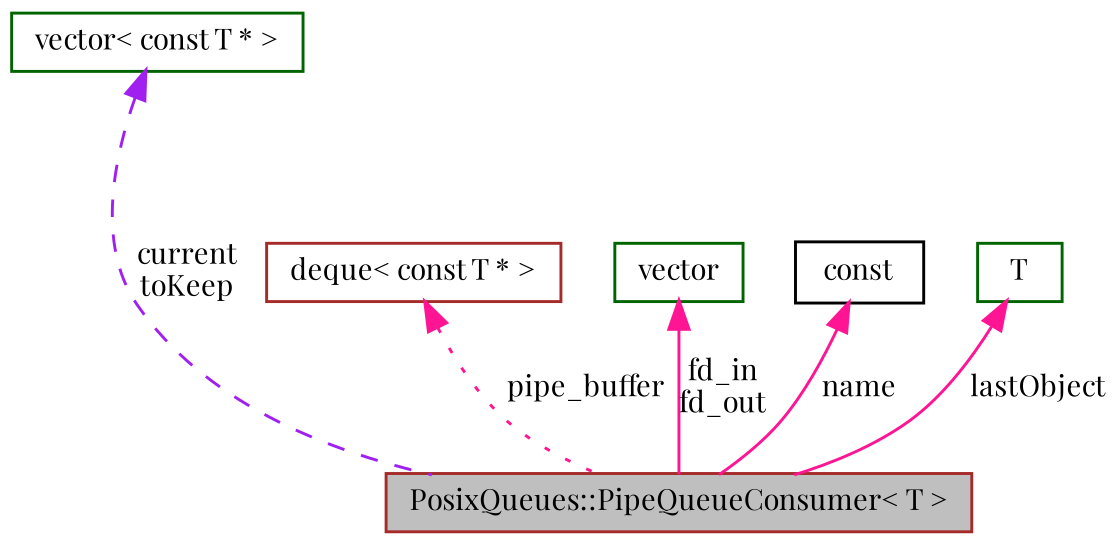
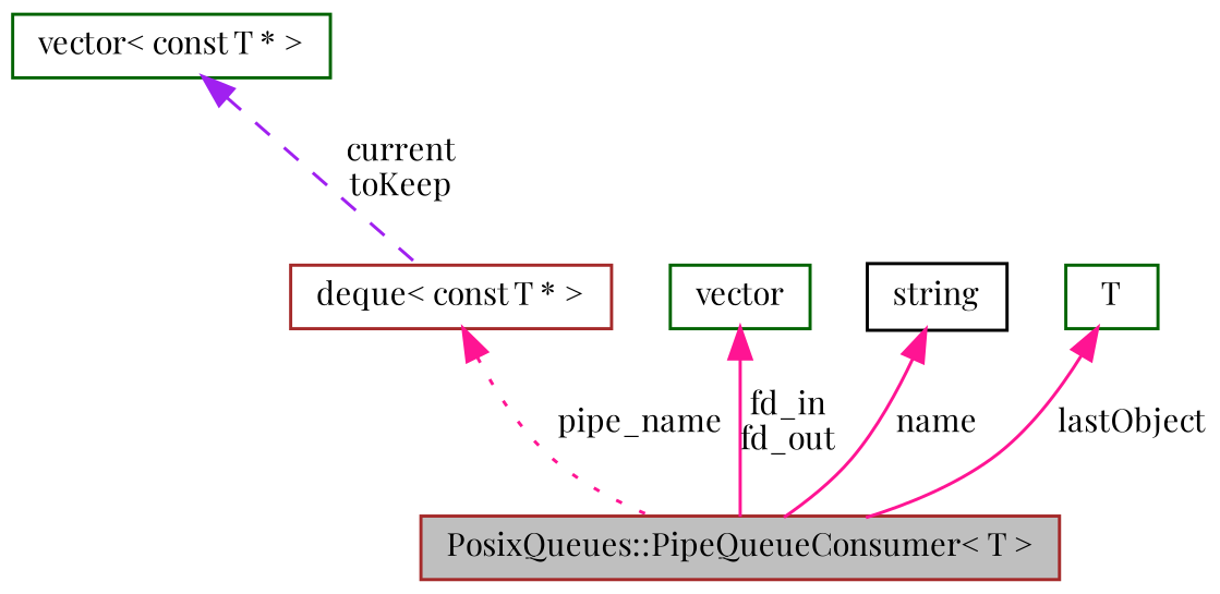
  digraph {
    fontname="Playfair Display"
    node [color=darkgreen fillcolor=white fontname="Playfair Display" fontsize=10 shape=record style=filled]
    edge [color=deeppink dir=back fontname="Playfair Display" fontsize=10 labelfontname="FreeSans.ttf" labelfontsize=10 style=solid]
    n1 [color=brown fillcolor=grey75 fontcolor=black height=0.2 label="PosixQueues::PipeQueueConsumer\< T \>" width=0.4]
    n2 [height=0.2 label="vector\< const T * \>" width=0.4]
    n3 [color=brown height=0.2 label="deque\< const T * \>" width=0.4]
    n4 [height=0.2 label=vector width=0.4]
-   n5 [color=black height=0.2 label=const width=0.4]
+   n5 [color=black height=0.2 label=string width=0.4]
    n6 [height=0.2 label=T width=0.4]
-   n2 -> n1 [color=purple label="current\ntoKeep" style=dashed]
-   n3 -> n1 [label=pipe_buffer style=dotted]
+   n2 -> n3 [color=purple label="current\ntoKeep" style=dashed]
+   n3 -> n1 [label=pipe_name style=dotted]
    n4 -> n1 [label="fd_in\nfd_out"]
    n5 -> n1 [label=name]
    n6 -> n1 [label=lastObject]
  }
